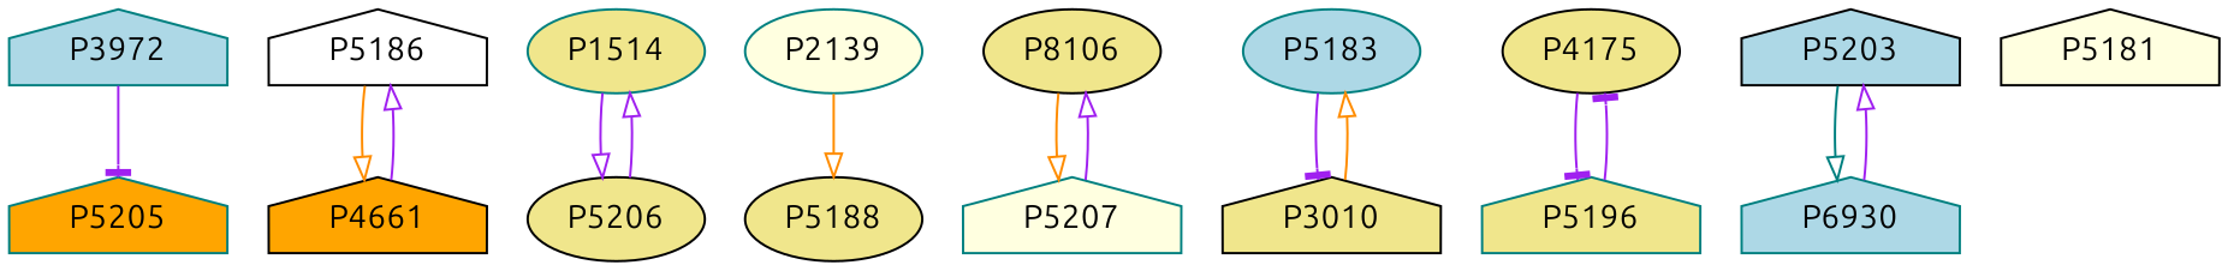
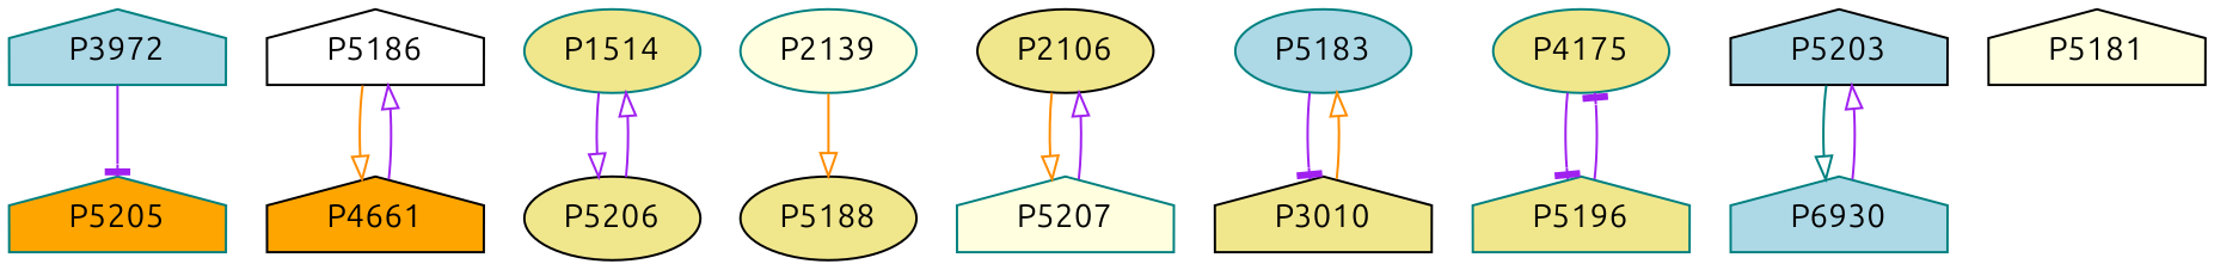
  digraph {
    fontname=Ubuntu
    node [color=black fillcolor=khaki fontname=Ubuntu shape=house style=filled]
    edge [arrowhead=onormal color=purple fontname=Ubuntu]
    n1 [color=teal fillcolor=lightblue label=P3972]
    P5205 [color=teal fillcolor=orange]
    P5186 [fillcolor=white]
    P4661 [fillcolor=orange]
    P1514 [color=teal shape=ellipse]
    P5206 [shape=ellipse]
    P2139 [color=teal fillcolor=lightyellow shape=ellipse]
    P5188 [shape=ellipse]
-   P2106 [shape=ellipse label=P8106]
+   P2106 [shape=ellipse]
    P5207 [color=teal fillcolor=lightyellow]
    P5183 [color=teal fillcolor=lightblue shape=ellipse]
    P3010
-   P4175 [shape=ellipse]
+   P4175 [color=teal shape=ellipse]
    P5196 [color=teal]
    P5203 [fillcolor=lightblue]
    P6930 [color=teal fillcolor=lightblue]
    P5181 [fillcolor=lightyellow]
    n1 -> P5205 [arrowhead=tee]
    P5186 -> P4661 [color=darkorange]
    P4661 -> P5186
    P1514 -> P5206
    P5206 -> P1514
    P2139 -> P5188 [color=darkorange]
    P2106 -> P5207 [color=darkorange]
    P5207 -> P2106
    P5183 -> P3010 [arrowhead=tee]
    P3010 -> P5183 [color=darkorange]
    P4175 -> P5196 [arrowhead=tee]
    P5196 -> P4175 [arrowhead=tee]
    P5203 -> P6930 [color=teal]
    P6930 -> P5203
  }
